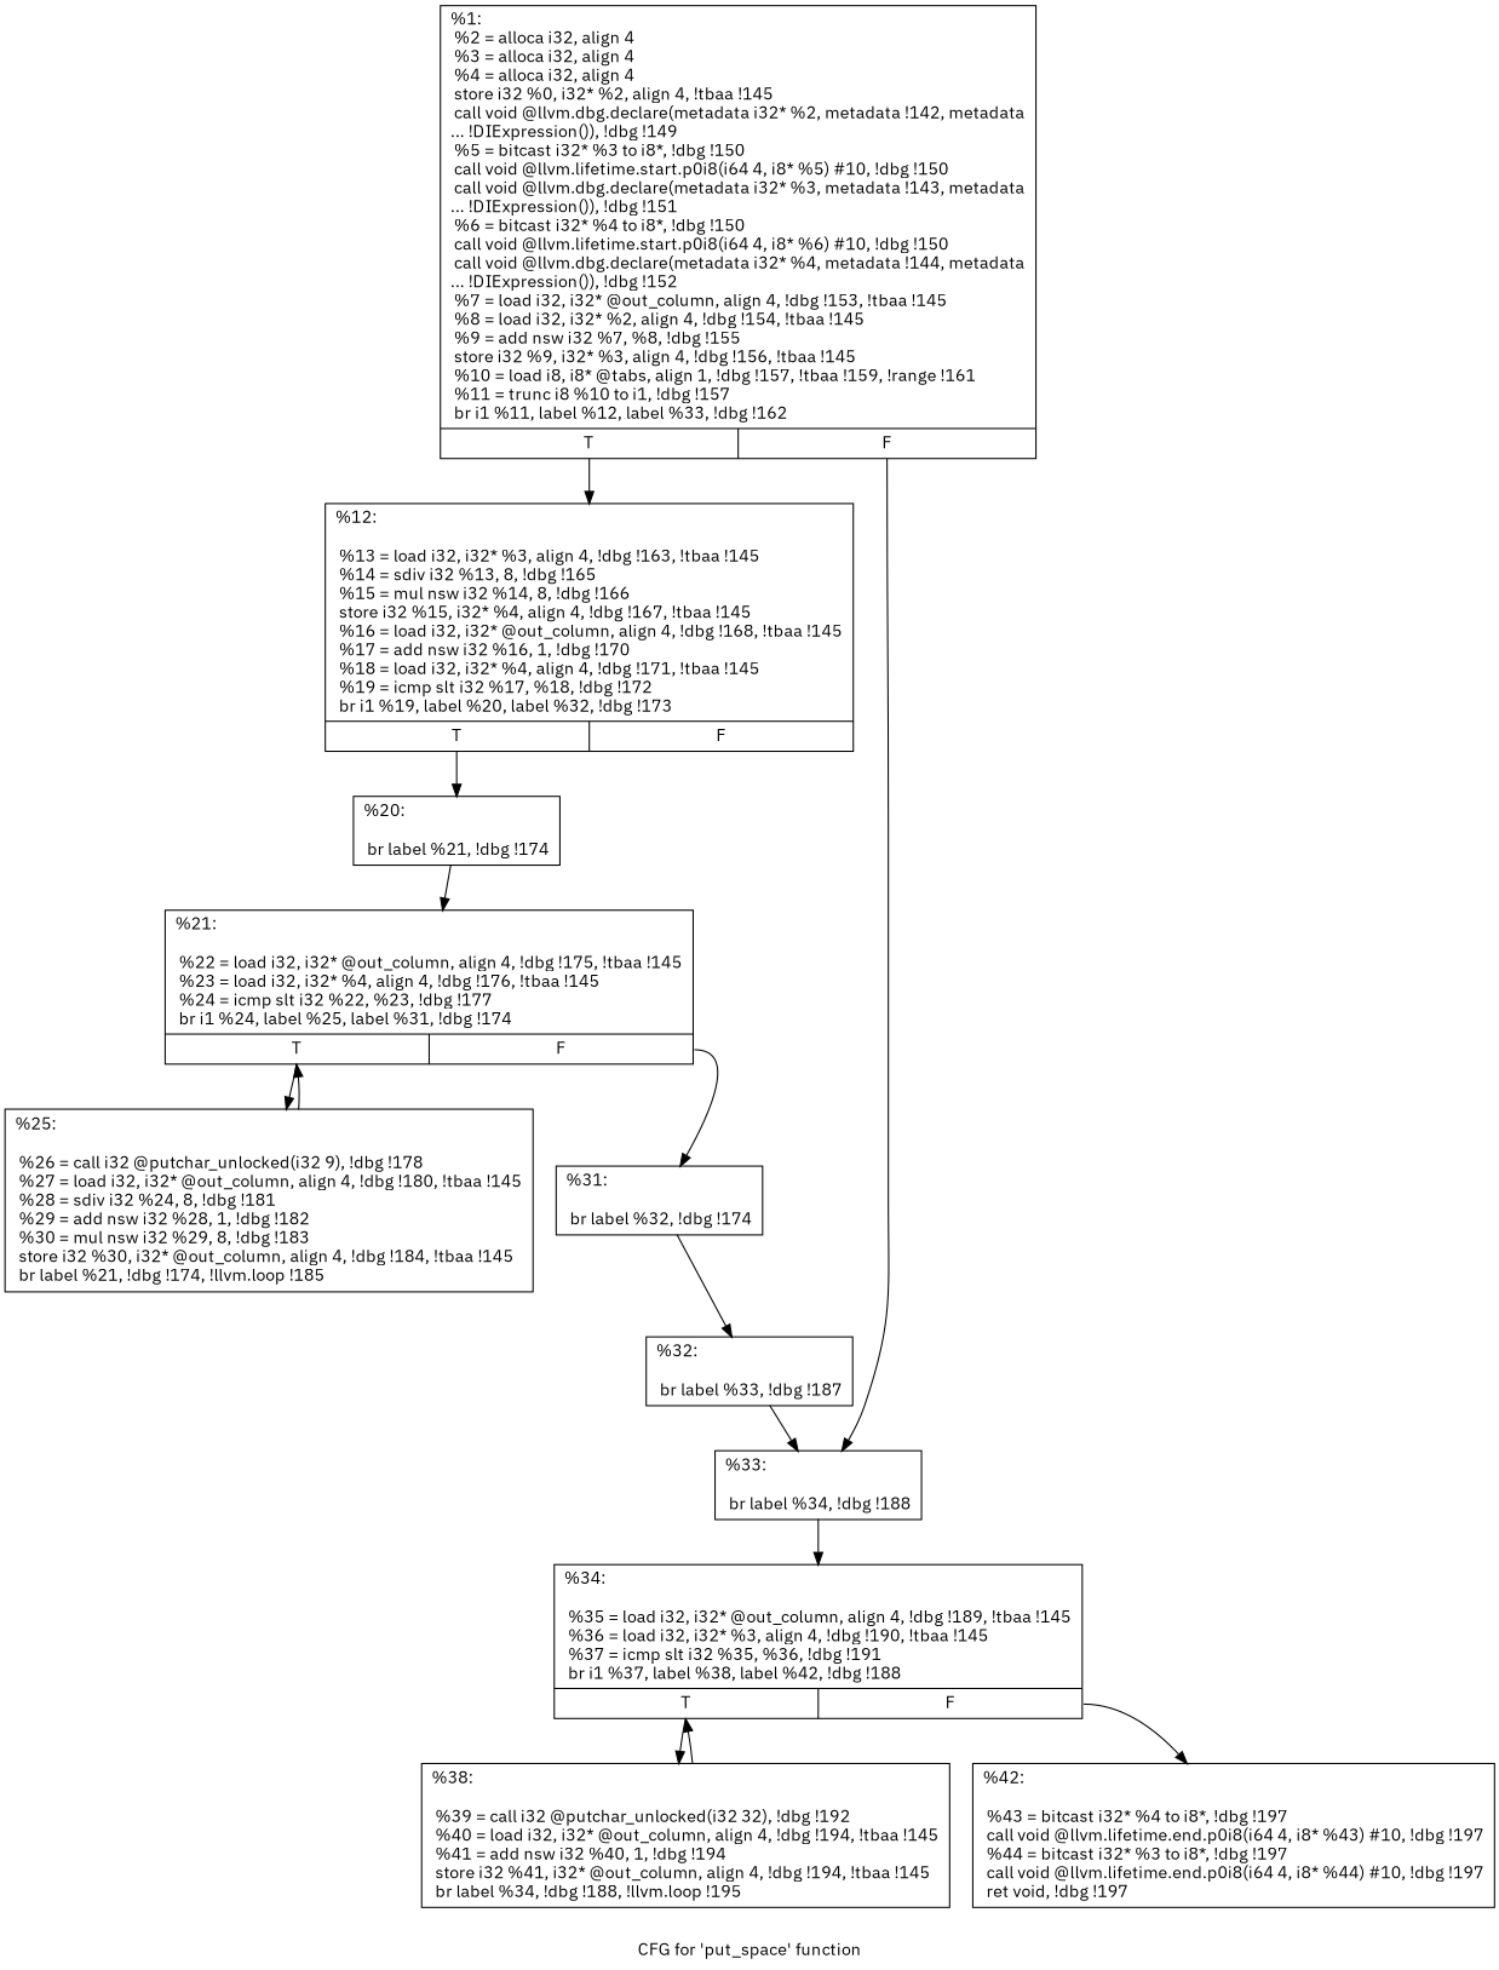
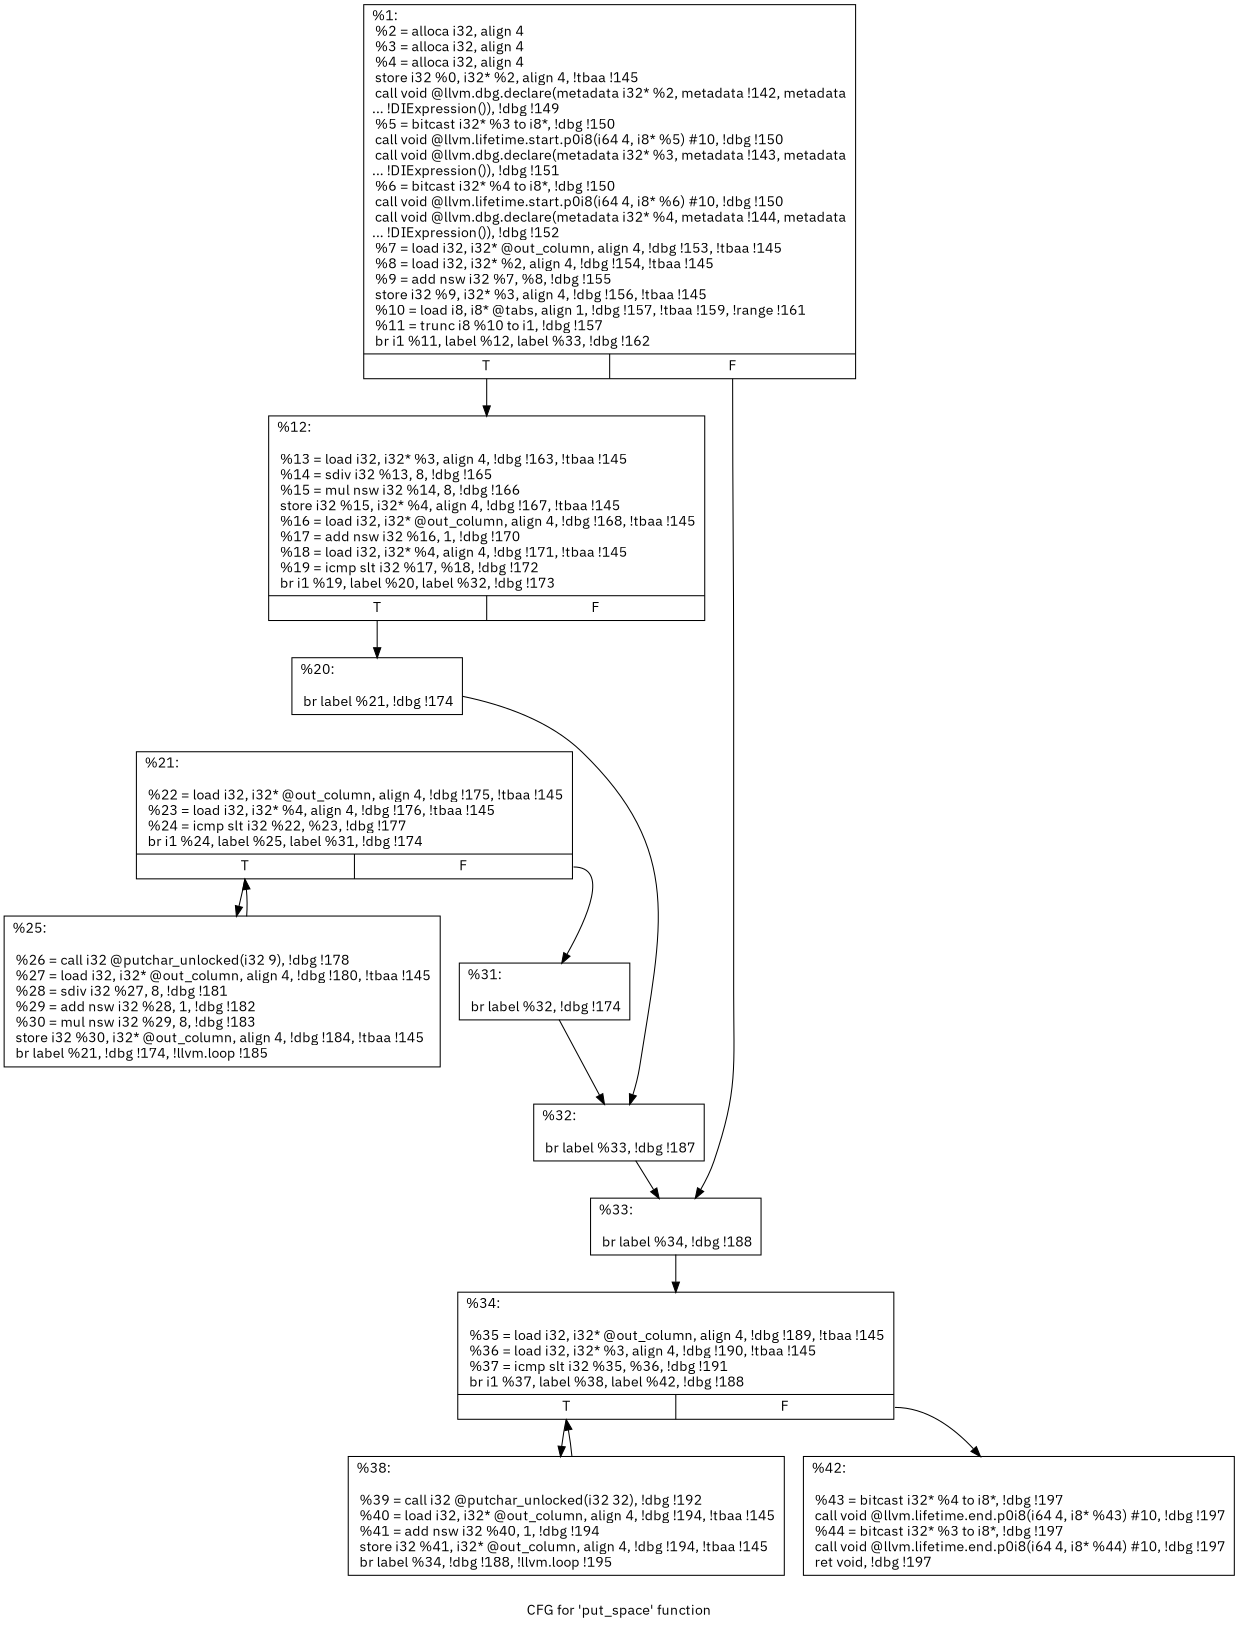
  digraph {
    fontname="IBM Plex Sans"
    label="CFG for 'put_space' function"
    node [fontname="IBM Plex Sans" shape=record]
    edge [fontname="IBM Plex Sans"]
    n1 [label="{%1:\l  %2 = alloca i32, align 4\l  %3 = alloca i32, align 4\l  %4 = alloca i32, align 4\l  store i32 %0, i32* %2, align 4, !tbaa !145\l  call void @llvm.dbg.declare(metadata i32* %2, metadata !142, metadata\l... !DIExpression()), !dbg !149\l  %5 = bitcast i32* %3 to i8*, !dbg !150\l  call void @llvm.lifetime.start.p0i8(i64 4, i8* %5) #10, !dbg !150\l  call void @llvm.dbg.declare(metadata i32* %3, metadata !143, metadata\l... !DIExpression()), !dbg !151\l  %6 = bitcast i32* %4 to i8*, !dbg !150\l  call void @llvm.lifetime.start.p0i8(i64 4, i8* %6) #10, !dbg !150\l  call void @llvm.dbg.declare(metadata i32* %4, metadata !144, metadata\l... !DIExpression()), !dbg !152\l  %7 = load i32, i32* @out_column, align 4, !dbg !153, !tbaa !145\l  %8 = load i32, i32* %2, align 4, !dbg !154, !tbaa !145\l  %9 = add nsw i32 %7, %8, !dbg !155\l  store i32 %9, i32* %3, align 4, !dbg !156, !tbaa !145\l  %10 = load i8, i8* @tabs, align 1, !dbg !157, !tbaa !159, !range !161\l  %11 = trunc i8 %10 to i1, !dbg !157\l  br i1 %11, label %12, label %33, !dbg !162\l|{<s0>T|<s1>F}}"]
    n2 [label="{%12:\l\l  %13 = load i32, i32* %3, align 4, !dbg !163, !tbaa !145\l  %14 = sdiv i32 %13, 8, !dbg !165\l  %15 = mul nsw i32 %14, 8, !dbg !166\l  store i32 %15, i32* %4, align 4, !dbg !167, !tbaa !145\l  %16 = load i32, i32* @out_column, align 4, !dbg !168, !tbaa !145\l  %17 = add nsw i32 %16, 1, !dbg !170\l  %18 = load i32, i32* %4, align 4, !dbg !171, !tbaa !145\l  %19 = icmp slt i32 %17, %18, !dbg !172\l  br i1 %19, label %20, label %32, !dbg !173\l|{<s0>T|<s1>F}}"]
    n3 [label="{%33:\l\l  br label %34, !dbg !188\l}"]
    n4 [label="{%20:\l\l  br label %21, !dbg !174\l}"]
    n5 [label="{%34:\l\l  %35 = load i32, i32* @out_column, align 4, !dbg !189, !tbaa !145\l  %36 = load i32, i32* %3, align 4, !dbg !190, !tbaa !145\l  %37 = icmp slt i32 %35, %36, !dbg !191\l  br i1 %37, label %38, label %42, !dbg !188\l|{<s0>T|<s1>F}}"]
    n6 [label="{%21:\l\l  %22 = load i32, i32* @out_column, align 4, !dbg !175, !tbaa !145\l  %23 = load i32, i32* %4, align 4, !dbg !176, !tbaa !145\l  %24 = icmp slt i32 %22, %23, !dbg !177\l  br i1 %24, label %25, label %31, !dbg !174\l|{<s0>T|<s1>F}}"]
    n7 [label="{%32:\l\l  br label %33, !dbg !187\l}"]
    n8 [label="{%38:\l\l  %39 = call i32 @putchar_unlocked(i32 32), !dbg !192\l  %40 = load i32, i32* @out_column, align 4, !dbg !194, !tbaa !145\l  %41 = add nsw i32 %40, 1, !dbg !194\l  store i32 %41, i32* @out_column, align 4, !dbg !194, !tbaa !145\l  br label %34, !dbg !188, !llvm.loop !195\l}"]
    n9 [label="{%42:\l\l  %43 = bitcast i32* %4 to i8*, !dbg !197\l  call void @llvm.lifetime.end.p0i8(i64 4, i8* %43) #10, !dbg !197\l  %44 = bitcast i32* %3 to i8*, !dbg !197\l  call void @llvm.lifetime.end.p0i8(i64 4, i8* %44) #10, !dbg !197\l  ret void, !dbg !197\l}"]
-   n10 [label="{%25:\l\l  %26 = call i32 @putchar_unlocked(i32 9), !dbg !178\l  %27 = load i32, i32* @out_column, align 4, !dbg !180, !tbaa !145\l  %28 = sdiv i32 %24, 8, !dbg !181\l  %29 = add nsw i32 %28, 1, !dbg !182\l  %30 = mul nsw i32 %29, 8, !dbg !183\l  store i32 %30, i32* @out_column, align 4, !dbg !184, !tbaa !145\l  br label %21, !dbg !174, !llvm.loop !185\l}"]
+   n10 [label="{%25:\l\l  %26 = call i32 @putchar_unlocked(i32 9), !dbg !178\l  %27 = load i32, i32* @out_column, align 4, !dbg !180, !tbaa !145\l  %28 = sdiv i32 %27, 8, !dbg !181\l  %29 = add nsw i32 %28, 1, !dbg !182\l  %30 = mul nsw i32 %29, 8, !dbg !183\l  store i32 %30, i32* @out_column, align 4, !dbg !184, !tbaa !145\l  br label %21, !dbg !174, !llvm.loop !185\l}"]
    n11 [label="{%31:\l\l  br label %32, !dbg !174\l}"]
    n1 -> n2 [tailport=s0]
    n1 -> n3 [tailport=s1]
    n2 -> n4 [tailport=s0]
    n3 -> n5
-   n4 -> n6
+   n4 -> n7
    n5 -> n8 [tailport=s0]
    n5 -> n9 [tailport=s1]
    n6 -> n10 [tailport=s0]
    n6 -> n11 [tailport=s1]
    n7 -> n3
    n8 -> n5
    n10 -> n6
    n11 -> n7
  }
